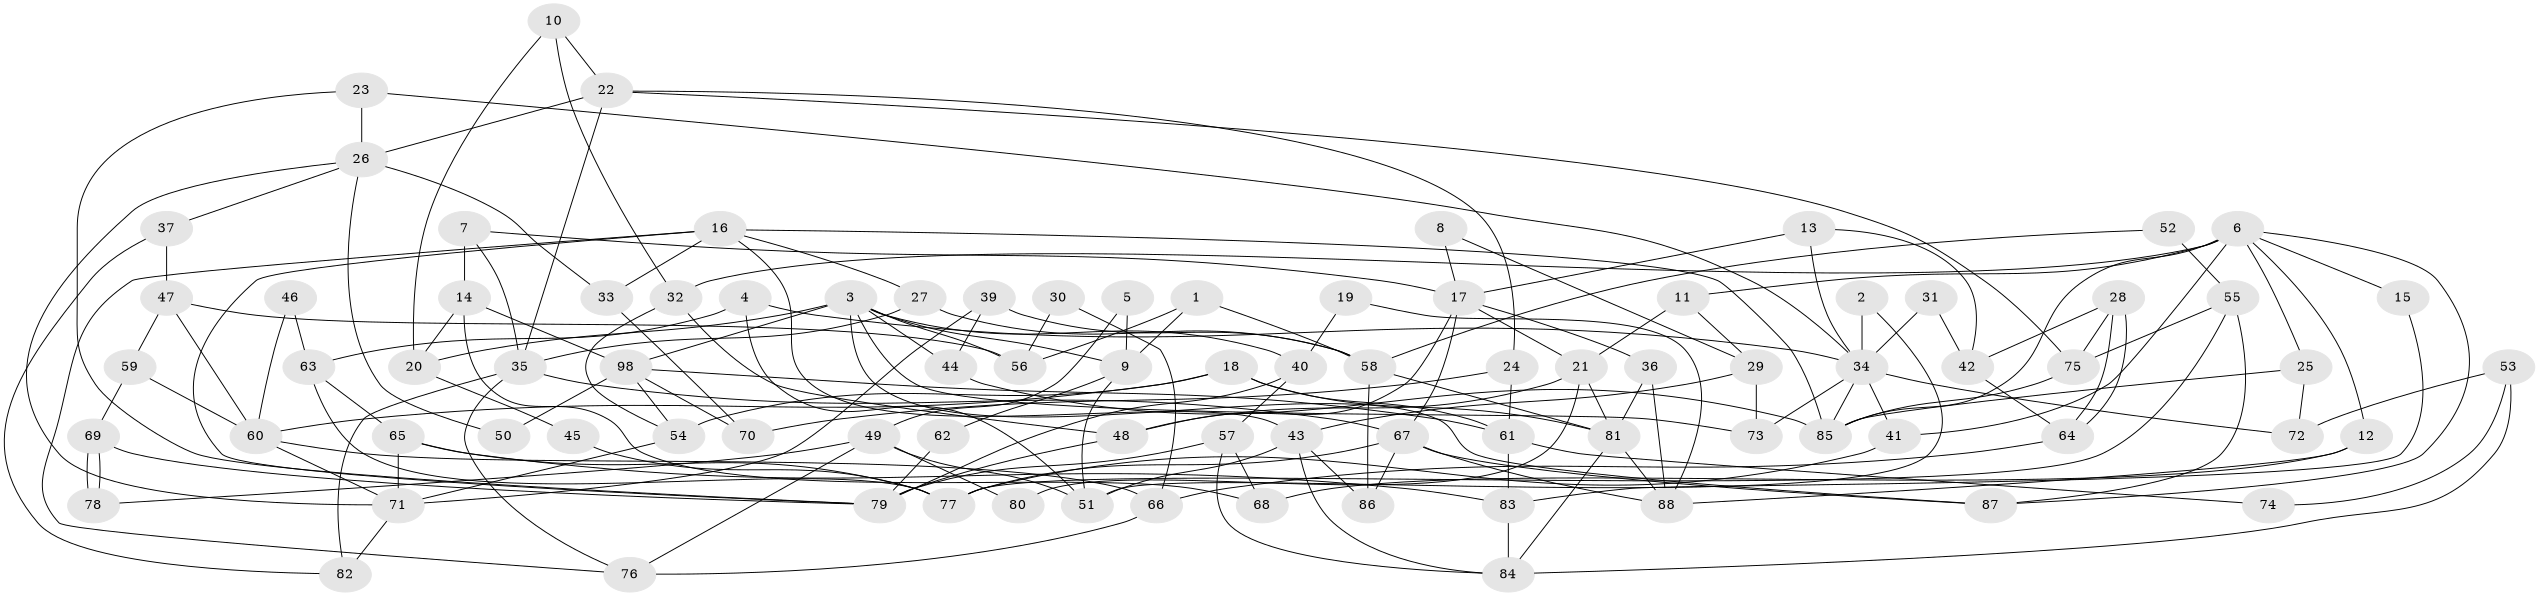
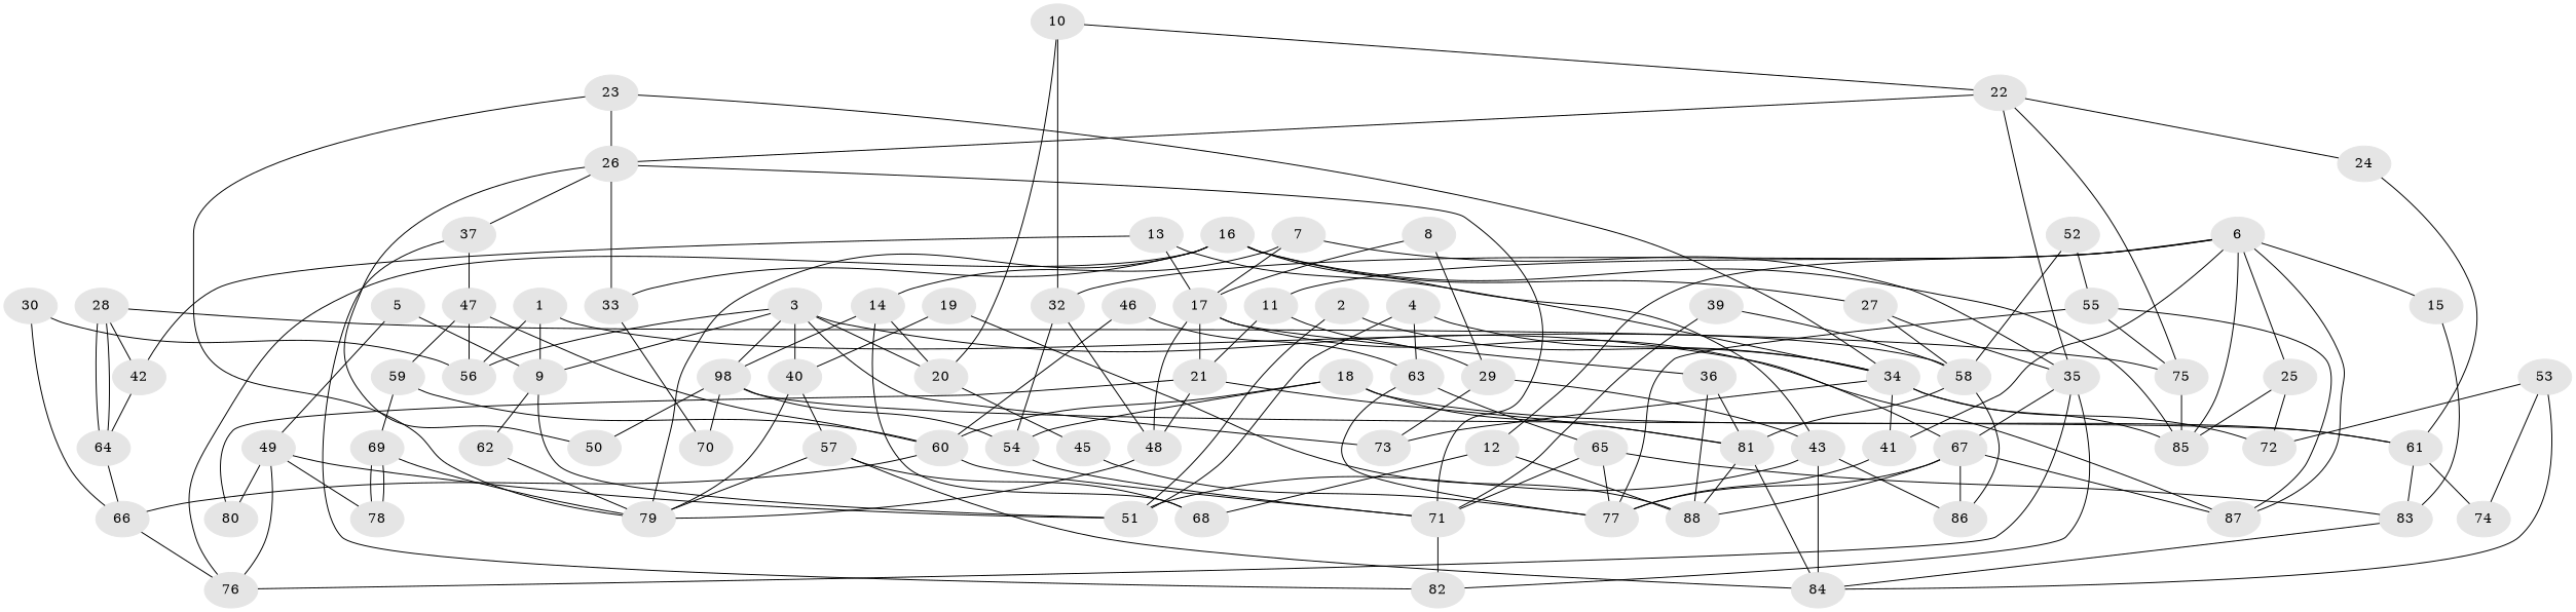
  graph {
    node [color=gray90 style=filled]
    1
    9
    56
    58
    51
    62
    81
    86
    2
    34
    73
    41
    85
    72
    3
    20
    n17 [label=98]
    40
-   44
    87
    45
    54
    61
    70
    50
    79
    57
    4
    63
    77
    65
    5
    49
    76
    80
    78
    59
    60
    69
    6
    11
    12
    15
    25
    32
    29
    21
    68
    88
    83
    48
    7
    14
    17
    35
    36
    67
    82
    8
    43
    10
    22
    24
    26
    75
    13
    42
    64
    84
    16
    27
    33
    18
    71
    66
    74
    19
    37
    23
    47
    28
    30
-   31
    39
    46
    52
    55
    53
    1 -- 9
    1 -- 56
    1 -- 58
    9 -- 51
    9 -- 62
    58 -- 81
    58 -- 86
    62 -- 79
    81 -- 88
    81 -- 84
    2 -- 51
    2 -- 34
    34 -- 73
    34 -- 41
    34 -- 85
    34 -- 72
    41 -- 77
    3 -- 9
    3 -- 56
    3 -- 73
    3 -- 20
    3 -- n17
    3 -- 40
-   3 -- 44
    3 -- 87
    20 -- 45
    n17 -- 54
    n17 -- 61
    n17 -- 70
    n17 -- 50
    40 -- 79
    40 -- 57
-   44 -- 85
    45 -- 77
    54 -- 71
    61 -- 83
    61 -- 74
    57 -- 79
    57 -- 68
    57 -- 84
    4 -- 51
    4 -- 34
    4 -- 63
    63 -- 77
    63 -- 65
    65 -- 77
    65 -- 83
    65 -- 71
    5 -- 9
    5 -- 49
    49 -- 51
    49 -- 76
    49 -- 80
    49 -- 78
    59 -- 60
    59 -- 69
    60 -- 71
    60 -- 66
    69 -- 79
    69 -- 78
    69 -- 78
    6 -- 41
    6 -- 85
    6 -- 87
    6 -- 11
    6 -- 12
    6 -- 15
    6 -- 25
    6 -- 32
    11 -- 29
    11 -- 21
    12 -- 68
    12 -- 88
    15 -- 83
    25 -- 85
    25 -- 72
    32 -- 54
    32 -- 48
    29 -- 73
    29 -- 43
    21 -- 81
    21 -- 80
    21 -- 48
    83 -- 84
    48 -- 79
    7 -- 14
    7 -- 17
    7 -- 35
    14 -- 20
    14 -- n17
    14 -- 68
    17 -- 21
    17 -- 48
    17 -- 36
    17 -- 67
    35 -- 76
    35 -- 67
    35 -- 82
    36 -- 81
    36 -- 88
    67 -- 86
    67 -- 87
    67 -- 77
    67 -- 88
    8 -- 29
    8 -- 17
    43 -- 51
    43 -- 86
    43 -- 84
    10 -- 20
    10 -- 32
    10 -- 22
    22 -- 35
    22 -- 24
    22 -- 26
    22 -- 75
    24 -- 61
-   24 -- 70
    26 -- 50
    26 -- 33
    26 -- 71
    26 -- 37
    75 -- 85
    13 -- 34
    13 -- 17
    13 -- 42
    42 -- 64
    64 -- 66
    16 -- 85
    16 -- 79
    16 -- 76
    16 -- 43
    16 -- 27
    16 -- 33
    27 -- 58
    27 -- 35
    33 -- 70
    18 -- 81
    18 -- 54
    18 -- 61
    18 -- 60
    71 -- 82
    66 -- 76
    19 -- 40
    19 -- 88
    37 -- 82
    37 -- 47
    23 -- 34
    23 -- 79
    23 -- 26
    47 -- 56
    47 -- 59
    47 -- 60
    28 -- 75
    28 -- 42
    28 -- 64
    28 -- 64
    30 -- 56
    30 -- 66
-   31 -- 34
-   31 -- 42
    39 -- 58
-   39 -- 44
    39 -- 71
    46 -- 63
    46 -- 60
    52 -- 58
    52 -- 55
    55 -- 87
    55 -- 77
    55 -- 75
    53 -- 72
    53 -- 84
    53 -- 74
  }
